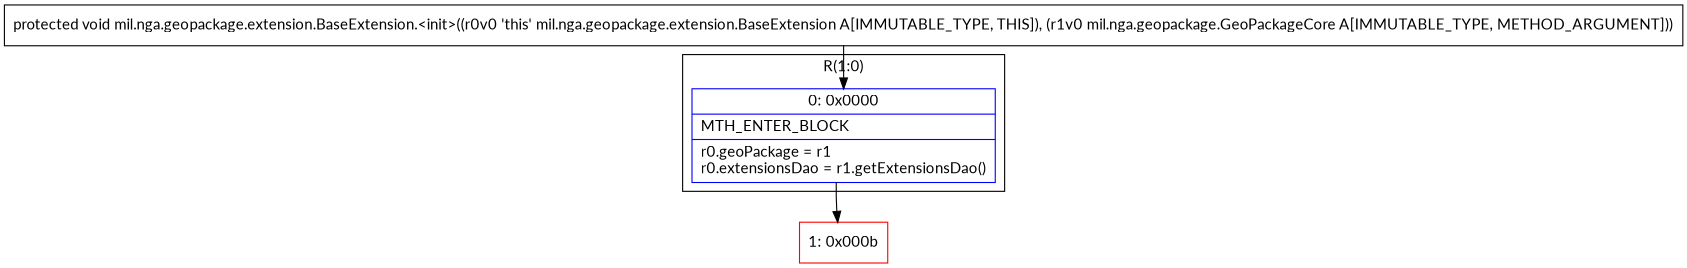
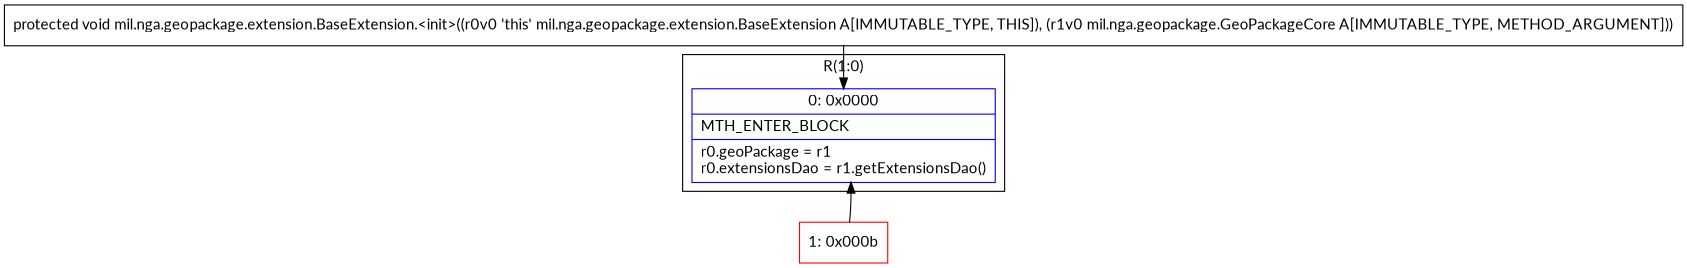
  digraph {
    fontname=Lato
    node [shape=record fontname=Lato]
    edge [fontname=Lato]
    n1 [color=blue label="{0\:\ 0x0000|MTH_ENTER_BLOCK\l|r0.geoPackage = r1\lr0.extensionsDao = r1.getExtensionsDao()\l}"]
    n2 [color=red label="{1\:\ 0x000b}"]
    n3 [label="{protected void mil.nga.geopackage.extension.BaseExtension.\<init\>((r0v0 'this' mil.nga.geopackage.extension.BaseExtension A[IMMUTABLE_TYPE, THIS]), (r1v0 mil.nga.geopackage.GeoPackageCore A[IMMUTABLE_TYPE, METHOD_ARGUMENT])) }"]
    subgraph cluster_1 {
      label="R(1:0)"
      n1
    }
-   n1 -> n2
+   n2 -> n1
    n3 -> n1
  }
